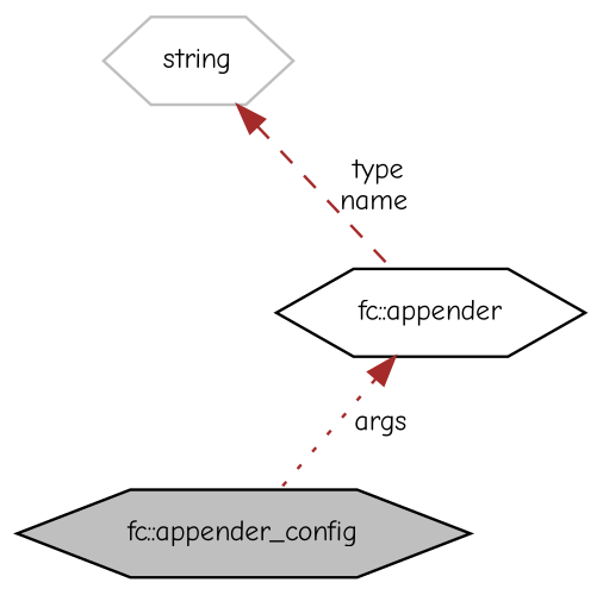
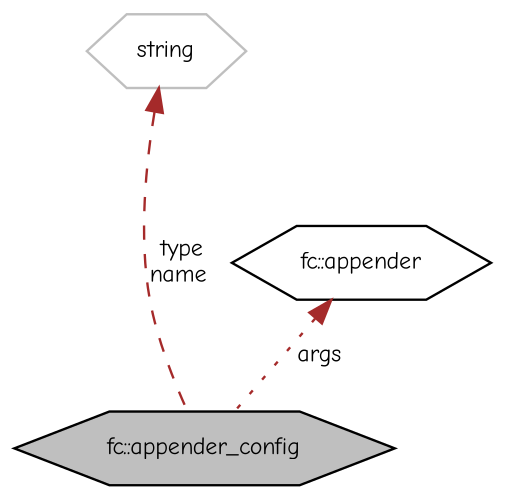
  digraph {
    fontname="Comic Neue"
    node [color=black fillcolor=white fontname="Comic Neue" fontsize=10 shape=hexagon style=filled]
    edge [color=brown dir=back fontname="Comic Neue" fontsize=10 labelfontname=Helvetica labelfontsize=10]
    n1 [fillcolor=grey75 fontcolor=black height=0.2 label="fc::appender_config" width=0.4]
    n2 [height=0.2 label="fc::appender" width=0.4]
    n3 [color=grey75 height=0.2 label=string width=0.4]
    n2 -> n1 [label=" args" style=dotted]
-   n3 -> n2 [label=" type\nname" style=dashed]
+   n3 -> n1 [label=" type\nname" style=dashed]
  }
